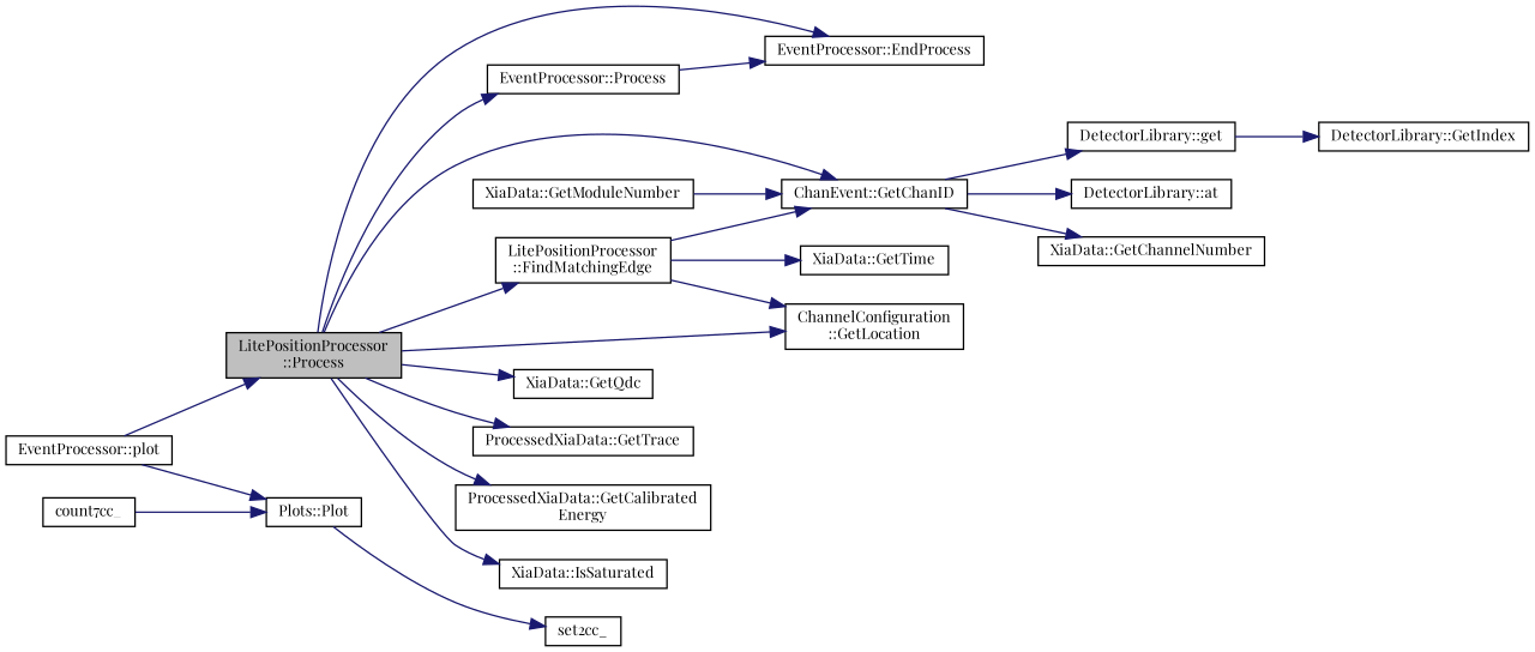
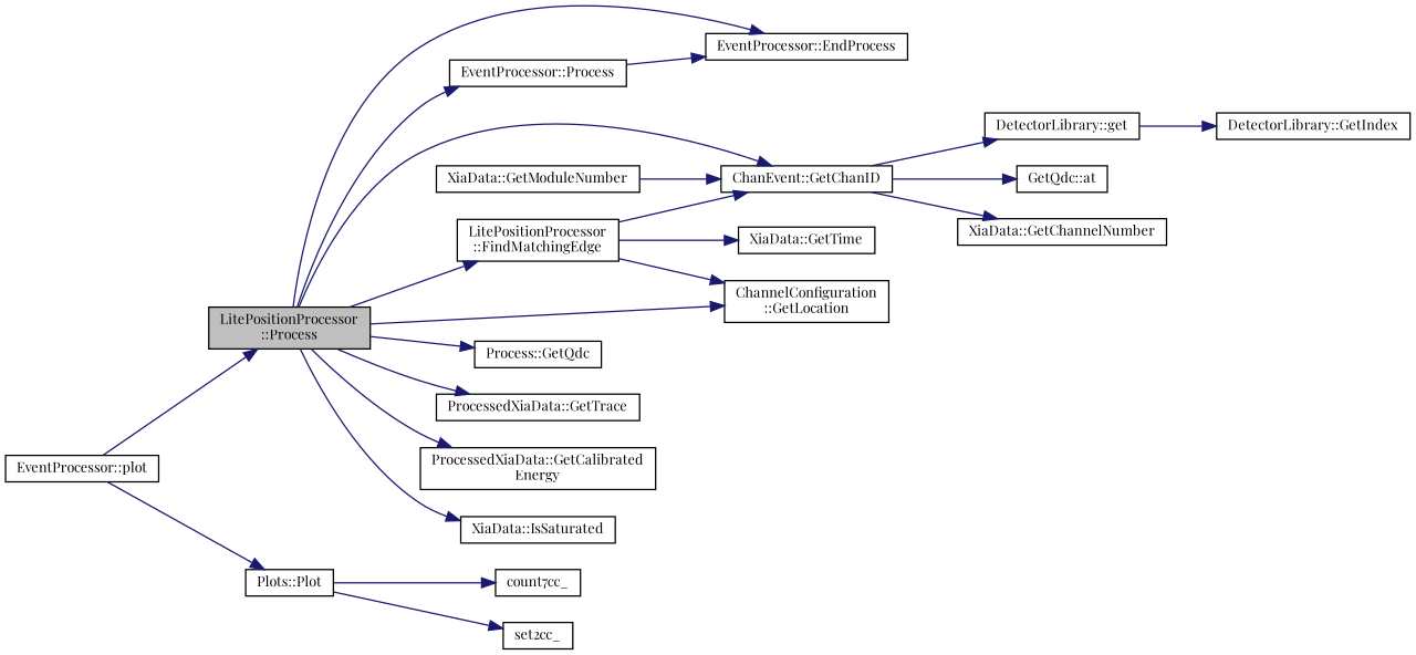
  digraph {
    fontname="Playfair Display"
    rankdir=LR
    node [color=black fillcolor=white fontname="Playfair Display" fontsize=10 shape=record style=filled]
    edge [color=midnightblue fontname="Playfair Display" fontsize=10 labelfontname=Helvetica labelfontsize=10 style=solid]
    n1 [fillcolor=grey75 fontcolor=black height=0.2 label="LitePositionProcessor\l::Process" width=0.4]
    n2 [height=0.2 label="EventProcessor::Process" width=0.4]
    n3 [height=0.2 label="EventProcessor::EndProcess" width=0.4]
    n4 [height=0.2 label="ChanEvent::GetChanID" width=0.4]
    n5 [height=0.2 label="ChannelConfiguration\l::GetLocation" width=0.4]
    n6 [height=0.2 label="LitePositionProcessor\l::FindMatchingEdge" width=0.4]
-   n7 [height=0.2 label="XiaData::GetQdc" width=0.4]
+   n7 [height=0.2 label="Process::GetQdc" width=0.4]
    n8 [height=0.2 label="ProcessedXiaData::GetTrace" width=0.4]
    n9 [height=0.2 label="ProcessedXiaData::GetCalibrated\lEnergy" width=0.4]
    n10 [height=0.2 label="XiaData::IsSaturated" width=0.4]
    n11 [height=0.2 label="DetectorLibrary::get" width=0.4]
-   n12 [height=0.2 label="DetectorLibrary::at" width=0.4]
+   n12 [height=0.2 label="GetQdc::at" width=0.4]
    n13 [height=0.2 label="XiaData::GetChannelNumber" width=0.4]
    n14 [height=0.2 label="EventProcessor::plot" width=0.4]
    n15 [height=0.2 label="Plots::Plot" width=0.4]
    n16 [height=0.2 label="XiaData::GetTime" width=0.4]
    n17 [height=0.2 label="DetectorLibrary::GetIndex" width=0.4]
    n18 [height=0.2 label="XiaData::GetModuleNumber" width=0.4]
    n19 [height=0.2 label=count7cc_ width=0.4]
    n20 [height=0.2 label=set2cc_ width=0.4]
    n1 -> n2
    n1 -> n3
    n1 -> n4
    n1 -> n5
    n1 -> n6
    n1 -> n7
    n1 -> n8
    n1 -> n9
    n1 -> n10
    n2 -> n3
    n4 -> n11
    n4 -> n12
    n4 -> n13
    n6 -> n4
    n6 -> n5
    n6 -> n16
    n11 -> n17
    n14 -> n1
    n14 -> n15
-   n19 -> n15
+   n15 -> n19
    n15 -> n20
    n18 -> n4
  }
